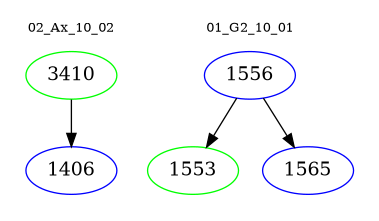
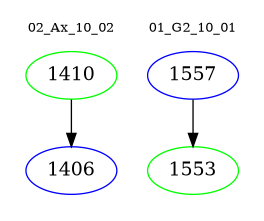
  digraph {
    node [color=blue]
    edge [color=black]
-   n1 [color=green label=3410]
+   n1 [color=green label=1410]
    n2 [label=1406]
    n3 [color=green label=1553]
-   n4 [label=1556]
-   n5 [label=1565]
+   n4 [label=1557]
    subgraph cluster_1 {
      color=white
      fontsize=10
      label="02_Ax_10_02"
      n1
      n2
    }
    subgraph cluster_2 {
      color=white
      fontsize=10
      label="01_G2_10_01"
      n3
      n4
-     n5
    }
    n1 -> n2
    n4 -> n3
-   n4 -> n5
  }
